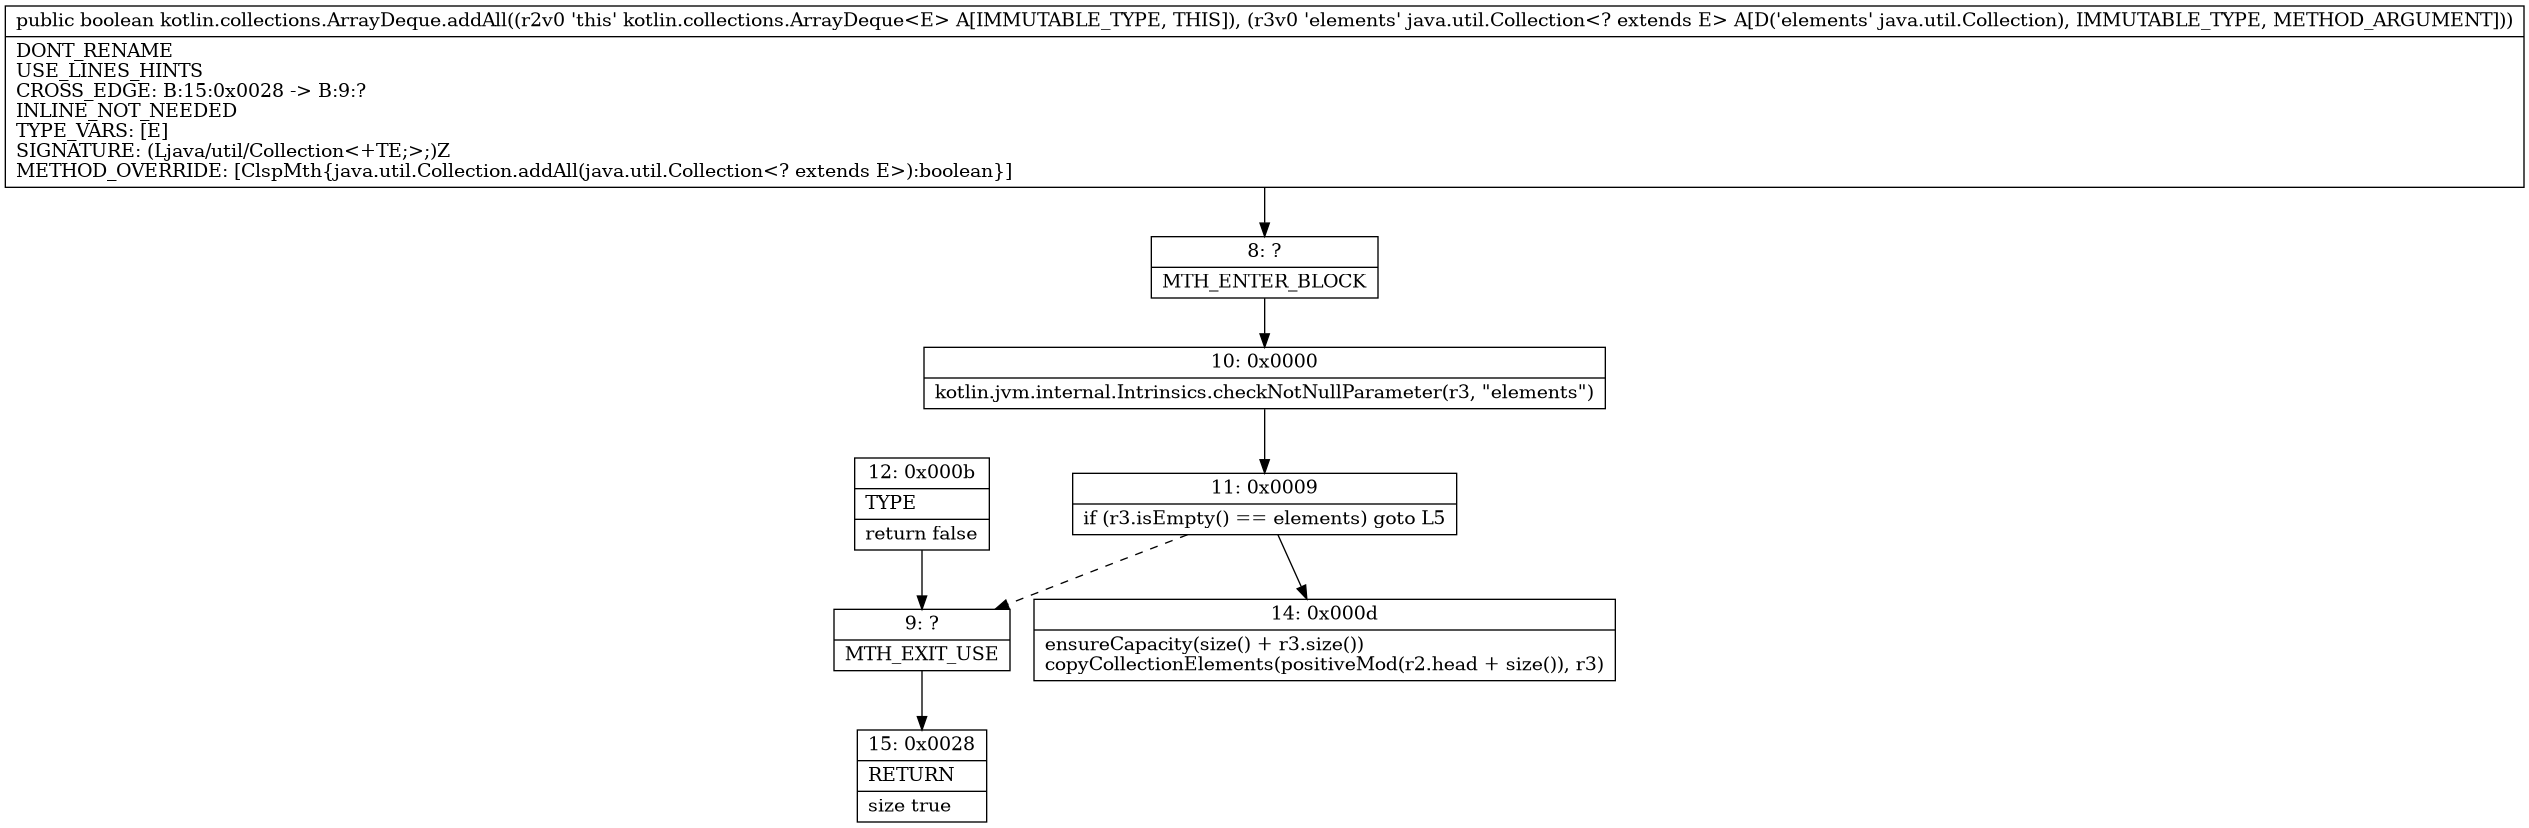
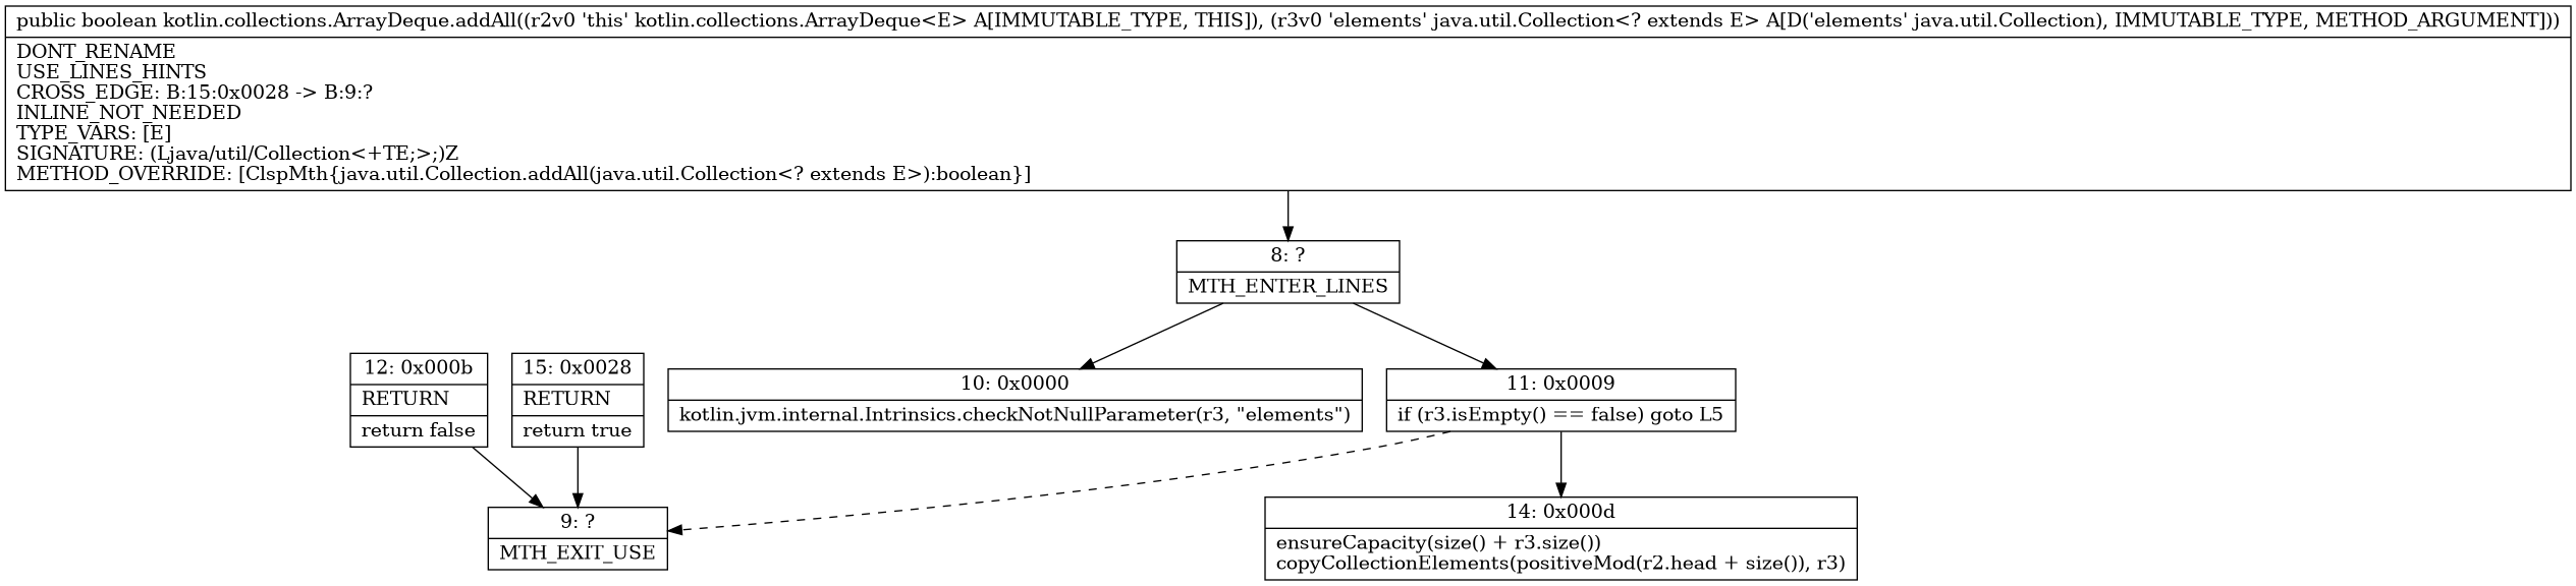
  digraph {
    node [shape=record]
-   n1 [label="{8\:\ ?|MTH_ENTER_BLOCK\l}"]
+   n1 [label="{8\:\ ?|MTH_ENTER_LINES\l}"]
    n2 [label="{10\:\ 0x0000|kotlin.jvm.internal.Intrinsics.checkNotNullParameter(r3, \"elements\")\l}"]
-   n3 [label="{11\:\ 0x0009|if (r3.isEmpty() == elements) goto L5\l}"]
+   n3 [label="{11\:\ 0x0009|if (r3.isEmpty() == false) goto L5\l}"]
    n4 [label="{14\:\ 0x000d|ensureCapacity(size() + r3.size())\lcopyCollectionElements(positiveMod(r2.head + size()), r3)\l}"]
    n5 [label="{9\:\ ?|MTH_EXIT_USE\l}"]
-   n6 [label="{12\:\ 0x000b|TYPE\l|return false\l}"]
-   n7 [label="{15\:\ 0x0028|RETURN\l|size true\l}"]
+   n6 [label="{12\:\ 0x000b|RETURN\l|return false\l}"]
+   n7 [label="{15\:\ 0x0028|RETURN\l|return true\l}"]
    n8 [label="{public boolean kotlin.collections.ArrayDeque.addAll((r2v0 'this' kotlin.collections.ArrayDeque\<E\> A[IMMUTABLE_TYPE, THIS]), (r3v0 'elements' java.util.Collection\<? extends E\> A[D('elements' java.util.Collection), IMMUTABLE_TYPE, METHOD_ARGUMENT]))  | DONT_RENAME\lUSE_LINES_HINTS\lCROSS_EDGE: B:15:0x0028 \-\> B:9:?\lINLINE_NOT_NEEDED\lTYPE_VARS: [E]\lSIGNATURE: (Ljava\/util\/Collection\<+TE;\>;)Z\lMETHOD_OVERRIDE: [ClspMth\{java.util.Collection.addAll(java.util.Collection\<? extends E\>):boolean\}]\l}"]
    n1 -> n2
-   n2 -> n3
+   n1 -> n3
    n3 -> n4
    n3 -> n5 [style=dashed]
    n6 -> n5
-   n5 -> n7
+   n7 -> n5
    n8 -> n1
  }
